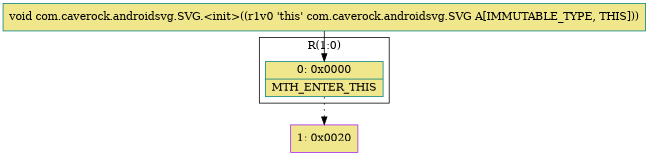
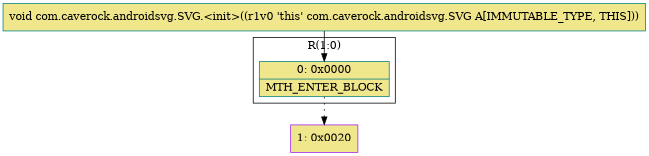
  digraph {
    node [color=teal shape=record style=filled fillcolor=khaki]
    edge [arrowhead=normal]
-   n1 [label="{0\:\ 0x0000|MTH_ENTER_THIS\l}"]
+   n1 [label="{0\:\ 0x0000|MTH_ENTER_BLOCK\l}"]
    n2 [color=purple label="{1\:\ 0x0020}"]
    n3 [label="{void com.caverock.androidsvg.SVG.\<init\>((r1v0 'this' com.caverock.androidsvg.SVG A[IMMUTABLE_TYPE, THIS])) }"]
    subgraph cluster_1 {
      label="R(1:0)"
      n1
    }
    n1 -> n2 [style=dotted]
    n3 -> n1 [style=solid]
  }
